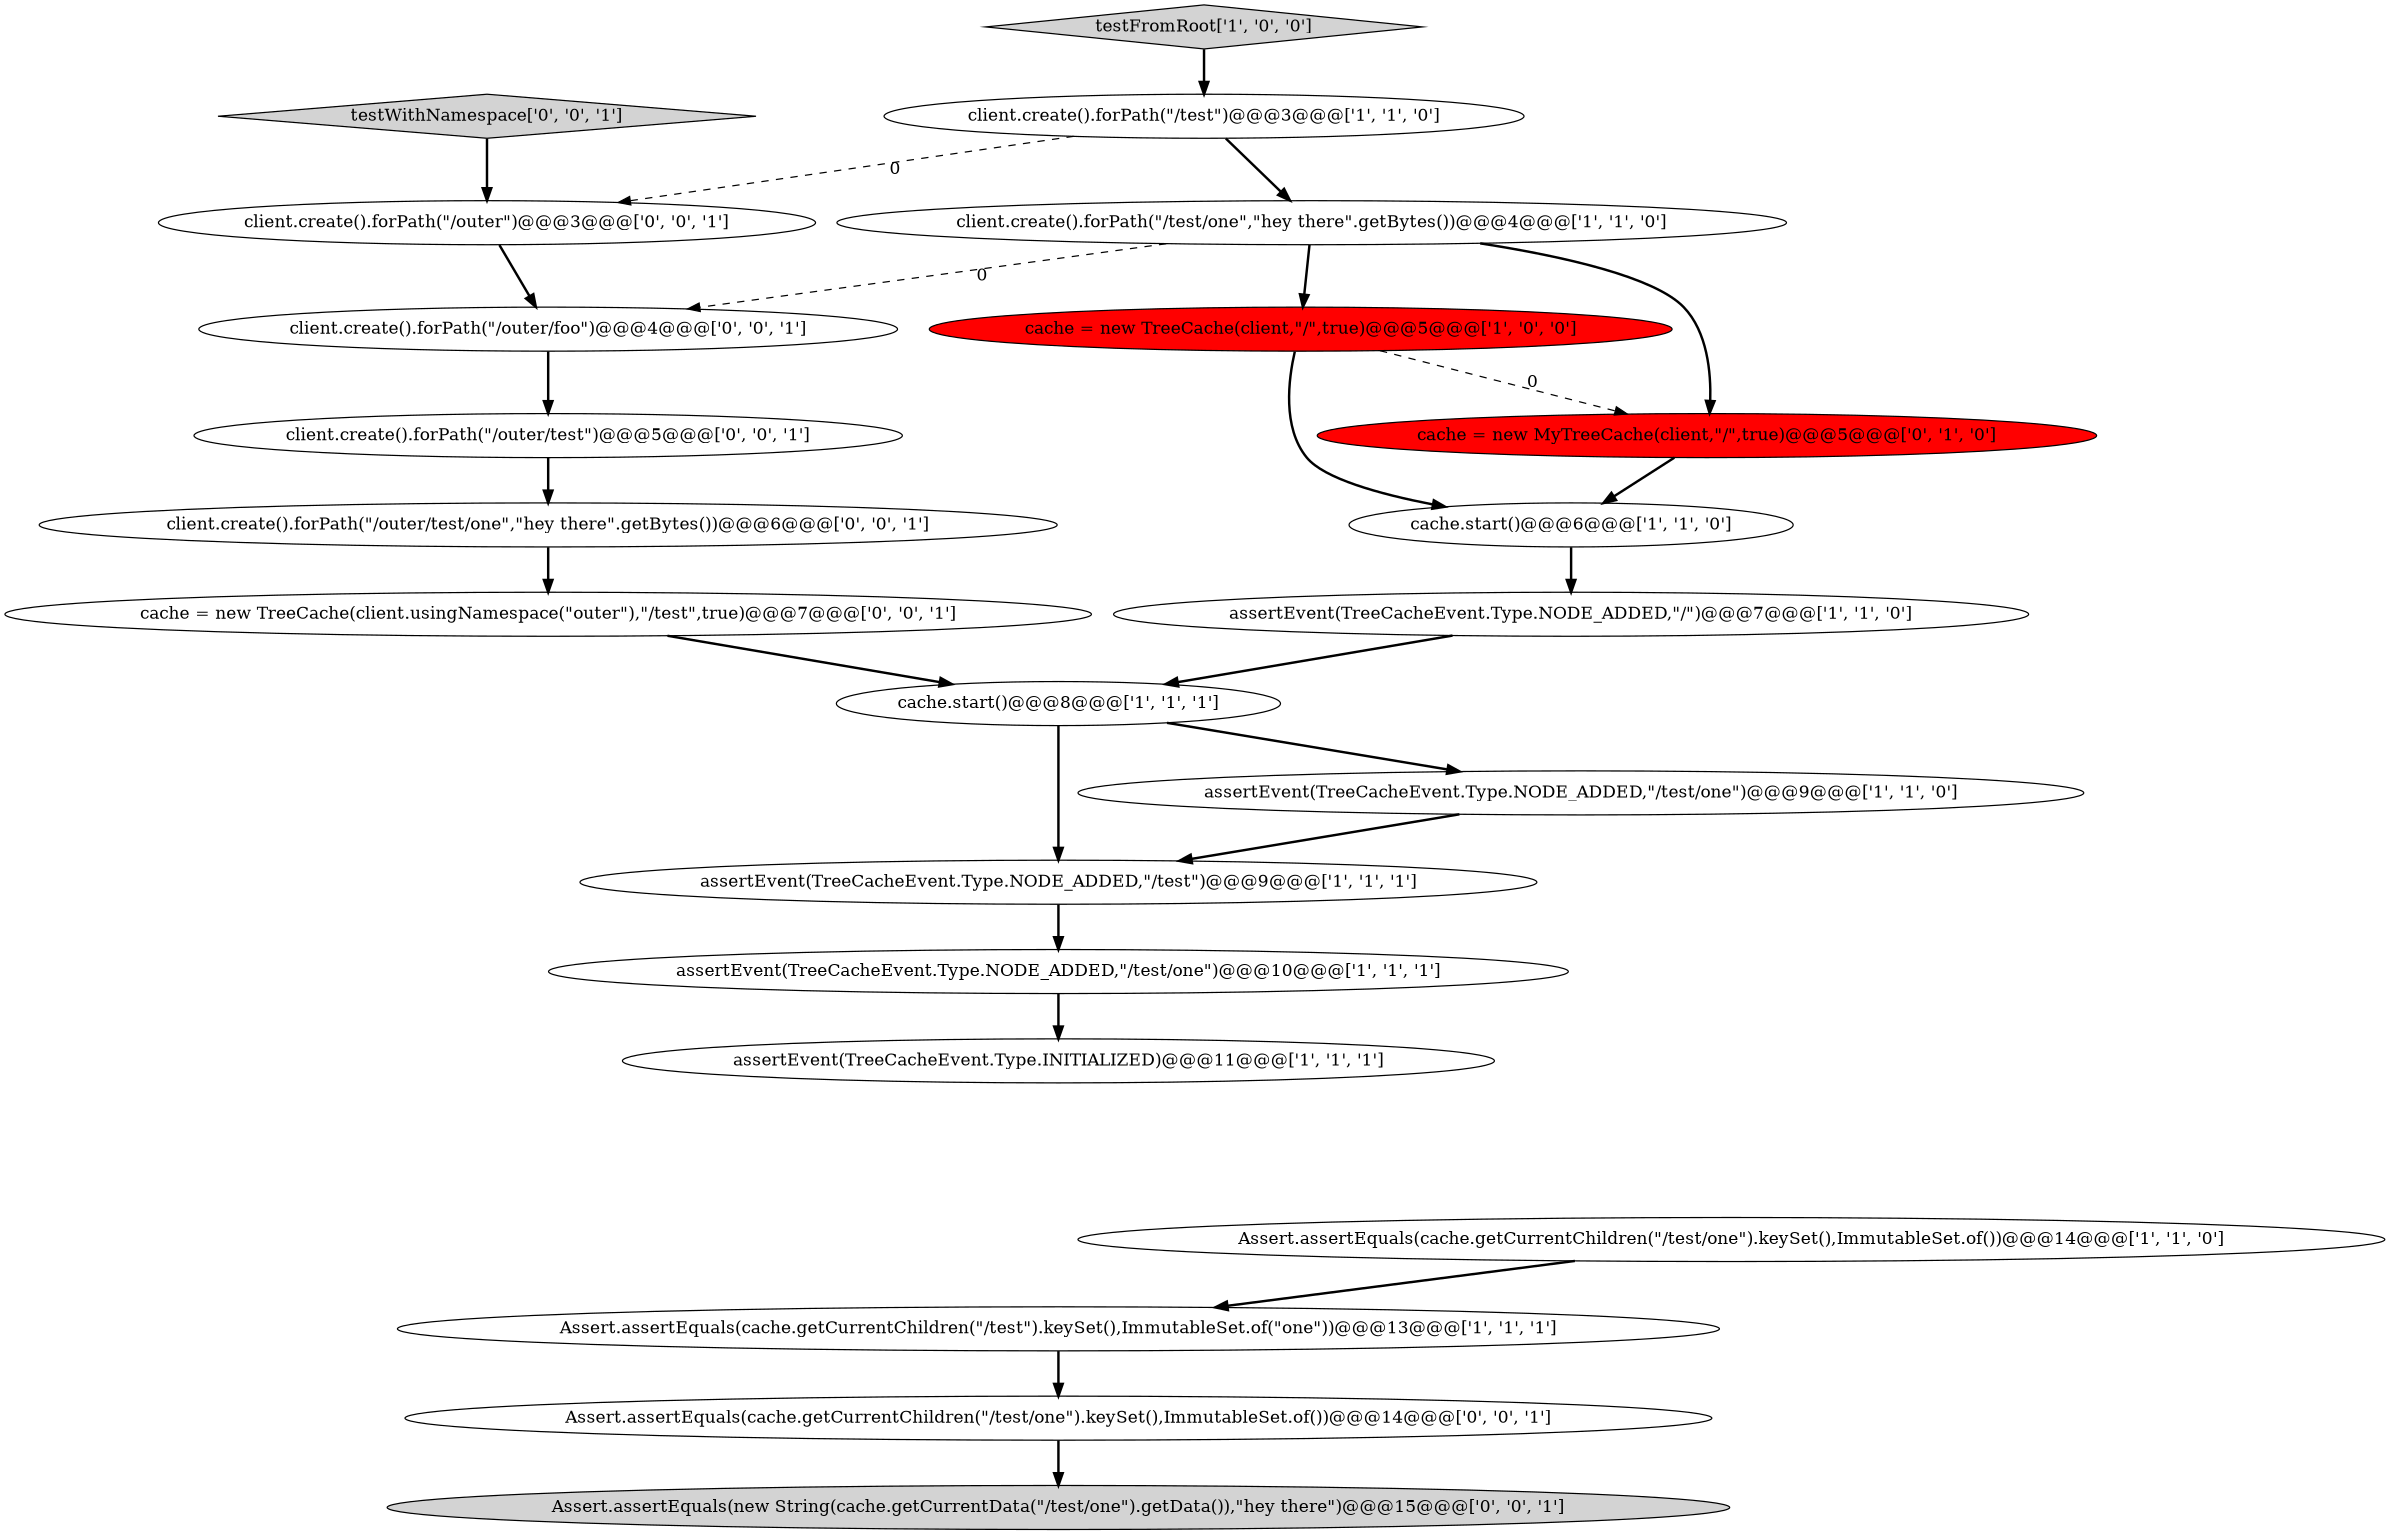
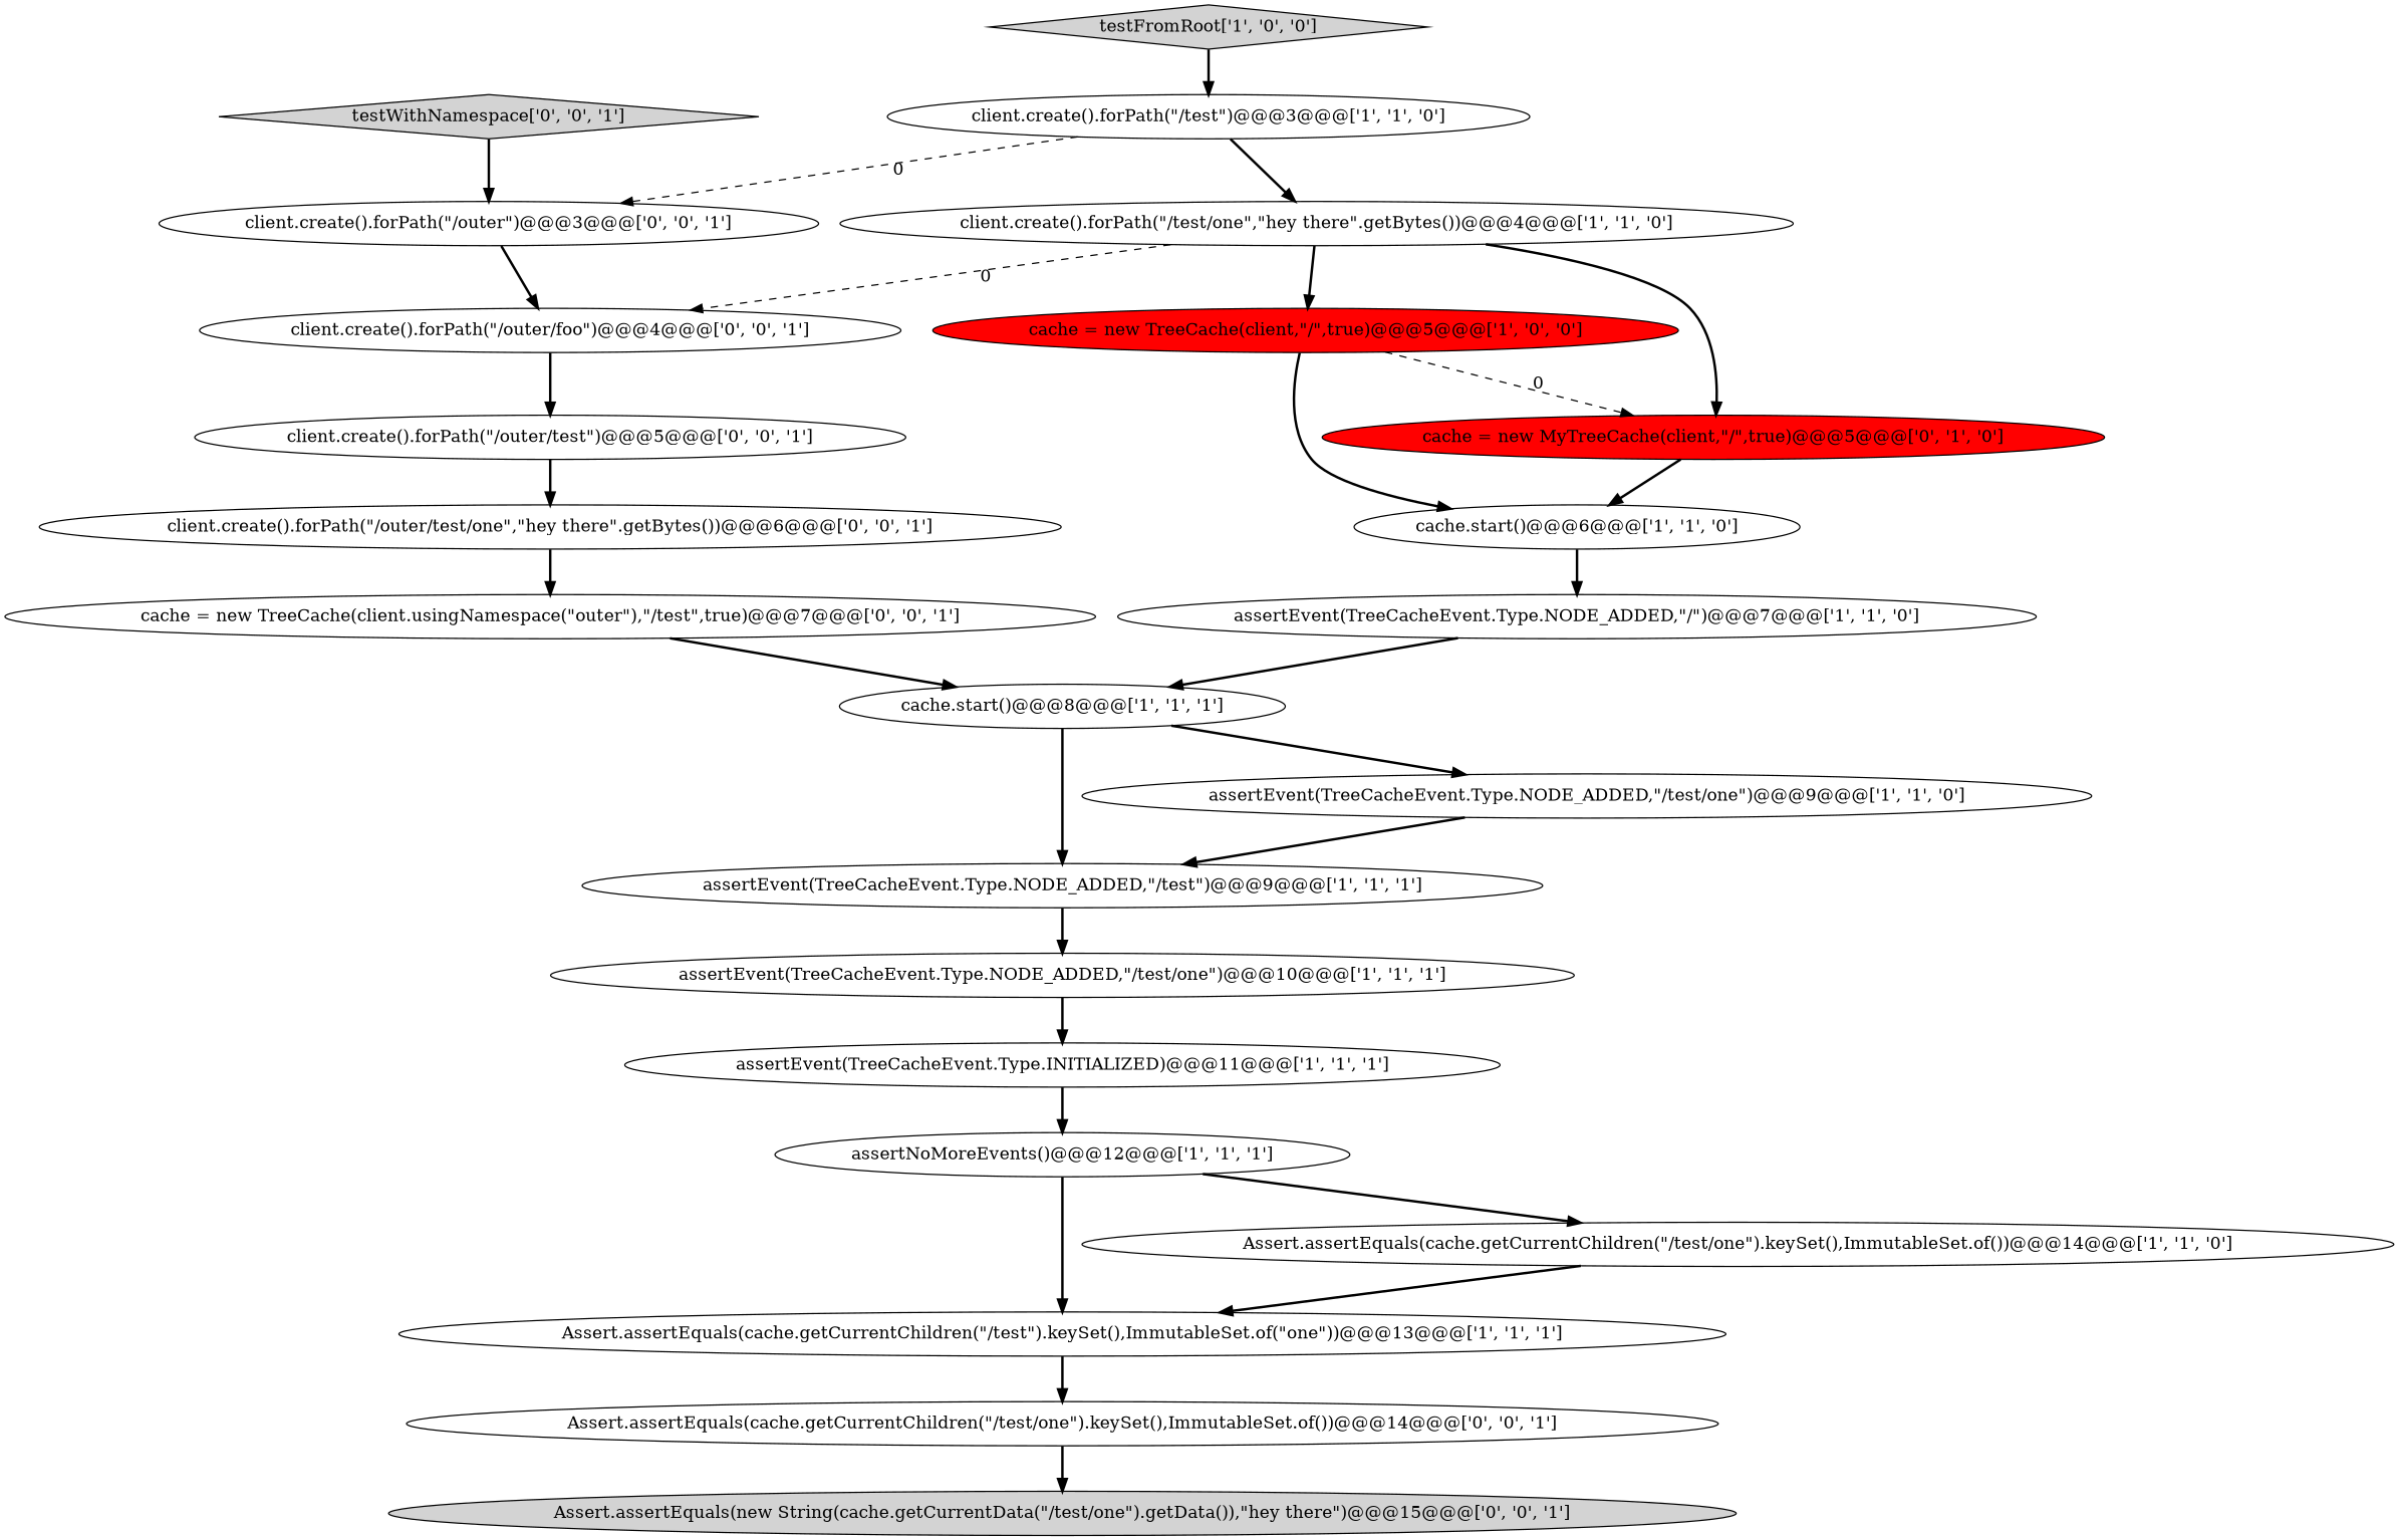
  digraph {
    node [fillcolor=white shape=ellipse style=filled]
    edge [style=bold]
    n1 [label="assertEvent(TreeCacheEvent.Type.INITIALIZED)@@@11@@@['1', '1', '1']"]
+   n2 [label="assertNoMoreEvents()@@@12@@@['1', '1', '1']"]
    n3 [label="Assert.assertEquals(cache.getCurrentChildren(\"/test\").keySet(),ImmutableSet.of(\"one\"))@@@13@@@['1', '1', '1']"]
    n4 [label="Assert.assertEquals(cache.getCurrentChildren(\"/test/one\").keySet(),ImmutableSet.of())@@@14@@@['1', '1', '0']"]
    n5 [label="client.create().forPath(\"/outer/foo\")@@@4@@@['0', '0', '1']"]
    n6 [label="client.create().forPath(\"/outer/test\")@@@5@@@['0', '0', '1']"]
    n7 [label="client.create().forPath(\"/outer/test/one\",\"hey there\".getBytes())@@@6@@@['0', '0', '1']"]
    n8 [label="Assert.assertEquals(cache.getCurrentChildren(\"/test/one\").keySet(),ImmutableSet.of())@@@14@@@['0', '0', '1']"]
    n9 [fillcolor=lightgray label="Assert.assertEquals(new String(cache.getCurrentData(\"/test/one\").getData()),\"hey there\")@@@15@@@['0', '0', '1']"]
    n10 [label="client.create().forPath(\"/outer\")@@@3@@@['0', '0', '1']"]
    n11 [label="cache = new TreeCache(client.usingNamespace(\"outer\"),\"/test\",true)@@@7@@@['0', '0', '1']"]
    n12 [label="cache.start()@@@8@@@['1', '1', '1']"]
    n13 [label="assertEvent(TreeCacheEvent.Type.NODE_ADDED,\"/test\")@@@9@@@['1', '1', '1']"]
    n14 [label="assertEvent(TreeCacheEvent.Type.NODE_ADDED,\"/test/one\")@@@9@@@['1', '1', '0']"]
    n15 [label="client.create().forPath(\"/test\")@@@3@@@['1', '1', '0']"]
    n16 [label="client.create().forPath(\"/test/one\",\"hey there\".getBytes())@@@4@@@['1', '1', '0']"]
    n17 [fillcolor=red label="cache = new MyTreeCache(client,\"/\",true)@@@5@@@['0', '1', '0']"]
    n18 [label="cache.start()@@@6@@@['1', '1', '0']"]
    n19 [label="assertEvent(TreeCacheEvent.Type.NODE_ADDED,\"/\")@@@7@@@['1', '1', '0']"]
    n20 [fillcolor=lightgray label="testWithNamespace['0', '0', '1']" shape=diamond]
    n21 [fillcolor=red label="cache = new TreeCache(client,\"/\",true)@@@5@@@['1', '0', '0']"]
    n22 [label="assertEvent(TreeCacheEvent.Type.NODE_ADDED,\"/test/one\")@@@10@@@['1', '1', '1']"]
    n23 [fillcolor=lightgray label="testFromRoot['1', '0', '0']" shape=diamond]
+   n1 -> n2
+   n2 -> n3
+   n2 -> n4
    n3 -> n8
    n4 -> n3
    n5 -> n6
    n6 -> n7
    n7 -> n11
    n8 -> n9
    n10 -> n5
    n11 -> n12
    n12 -> n13
    n12 -> n14
    n13 -> n22
    n14 -> n13
    n15 -> n10 [label=0 style=dashed]
    n15 -> n16
    n16 -> n5 [label=0 style=dashed]
    n16 -> n17
    n16 -> n21
    n17 -> n18
    n18 -> n19
    n19 -> n12
    n20 -> n10
    n21 -> n17 [label=0 style=dashed]
    n21 -> n18
    n22 -> n1
    n23 -> n15
  }
